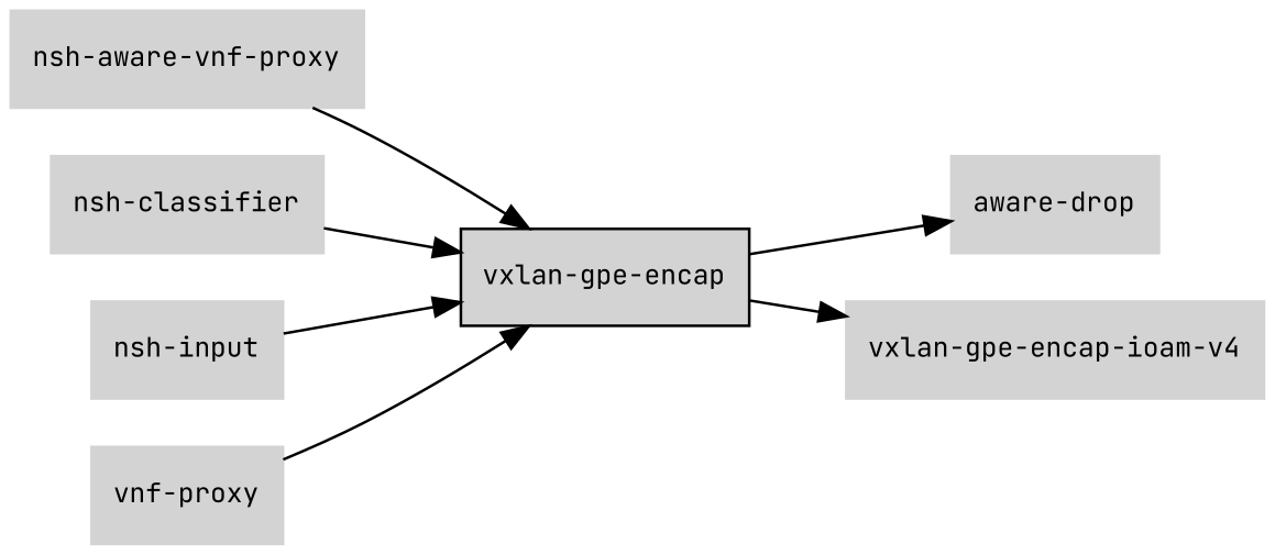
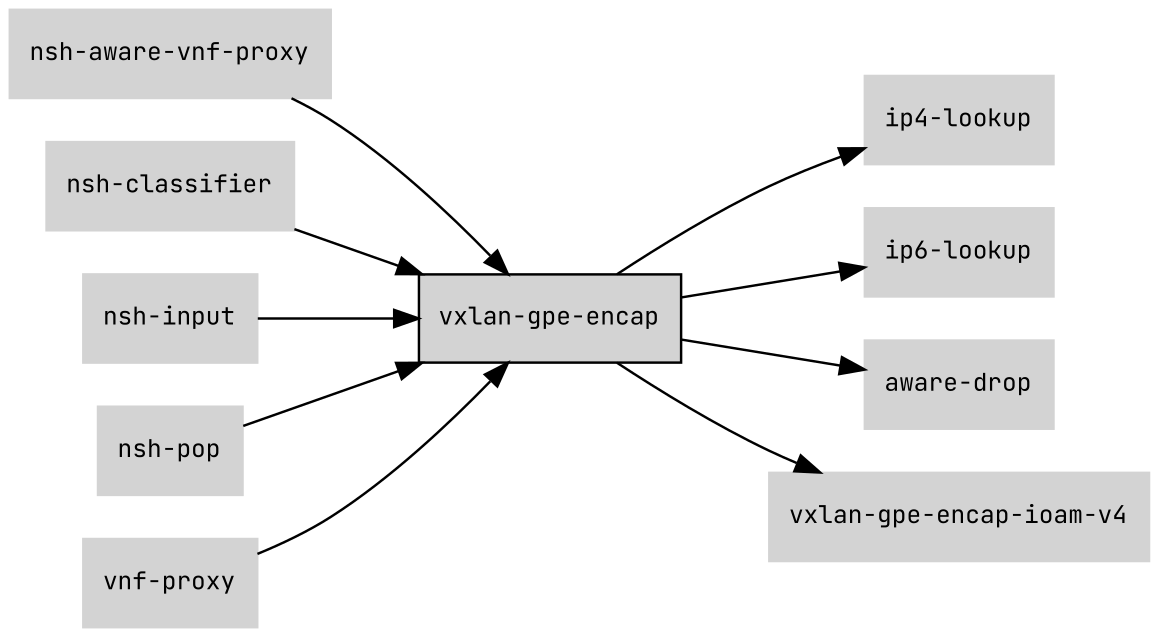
  digraph {
    fontname="JetBrains Mono"
    rankdir=LR
    node [color=lightgray fillcolor=lightgray fontcolor=black fontname="JetBrains Mono" fontsize=10 shape=box style=filled]
    edge [fontname="JetBrains Mono" fontsize=8]
    "vxlan-gpe-encap" [color=black]
+   "ip4-lookup"
+   "ip6-lookup"
    n4 [label="aware-drop"]
    "vxlan-gpe-encap-ioam-v4"
    "nsh-aware-vnf-proxy"
    "nsh-classifier"
    "nsh-input"
+   "nsh-pop"
    n10 [label="vnf-proxy"]
+   "vxlan-gpe-encap" -> "ip4-lookup"
+   "vxlan-gpe-encap" -> "ip6-lookup"
    "vxlan-gpe-encap" -> n4
    "vxlan-gpe-encap" -> "vxlan-gpe-encap-ioam-v4"
    "nsh-aware-vnf-proxy" -> "vxlan-gpe-encap"
    "nsh-classifier" -> "vxlan-gpe-encap"
    "nsh-input" -> "vxlan-gpe-encap"
+   "nsh-pop" -> "vxlan-gpe-encap"
    n10 -> "vxlan-gpe-encap"
  }
